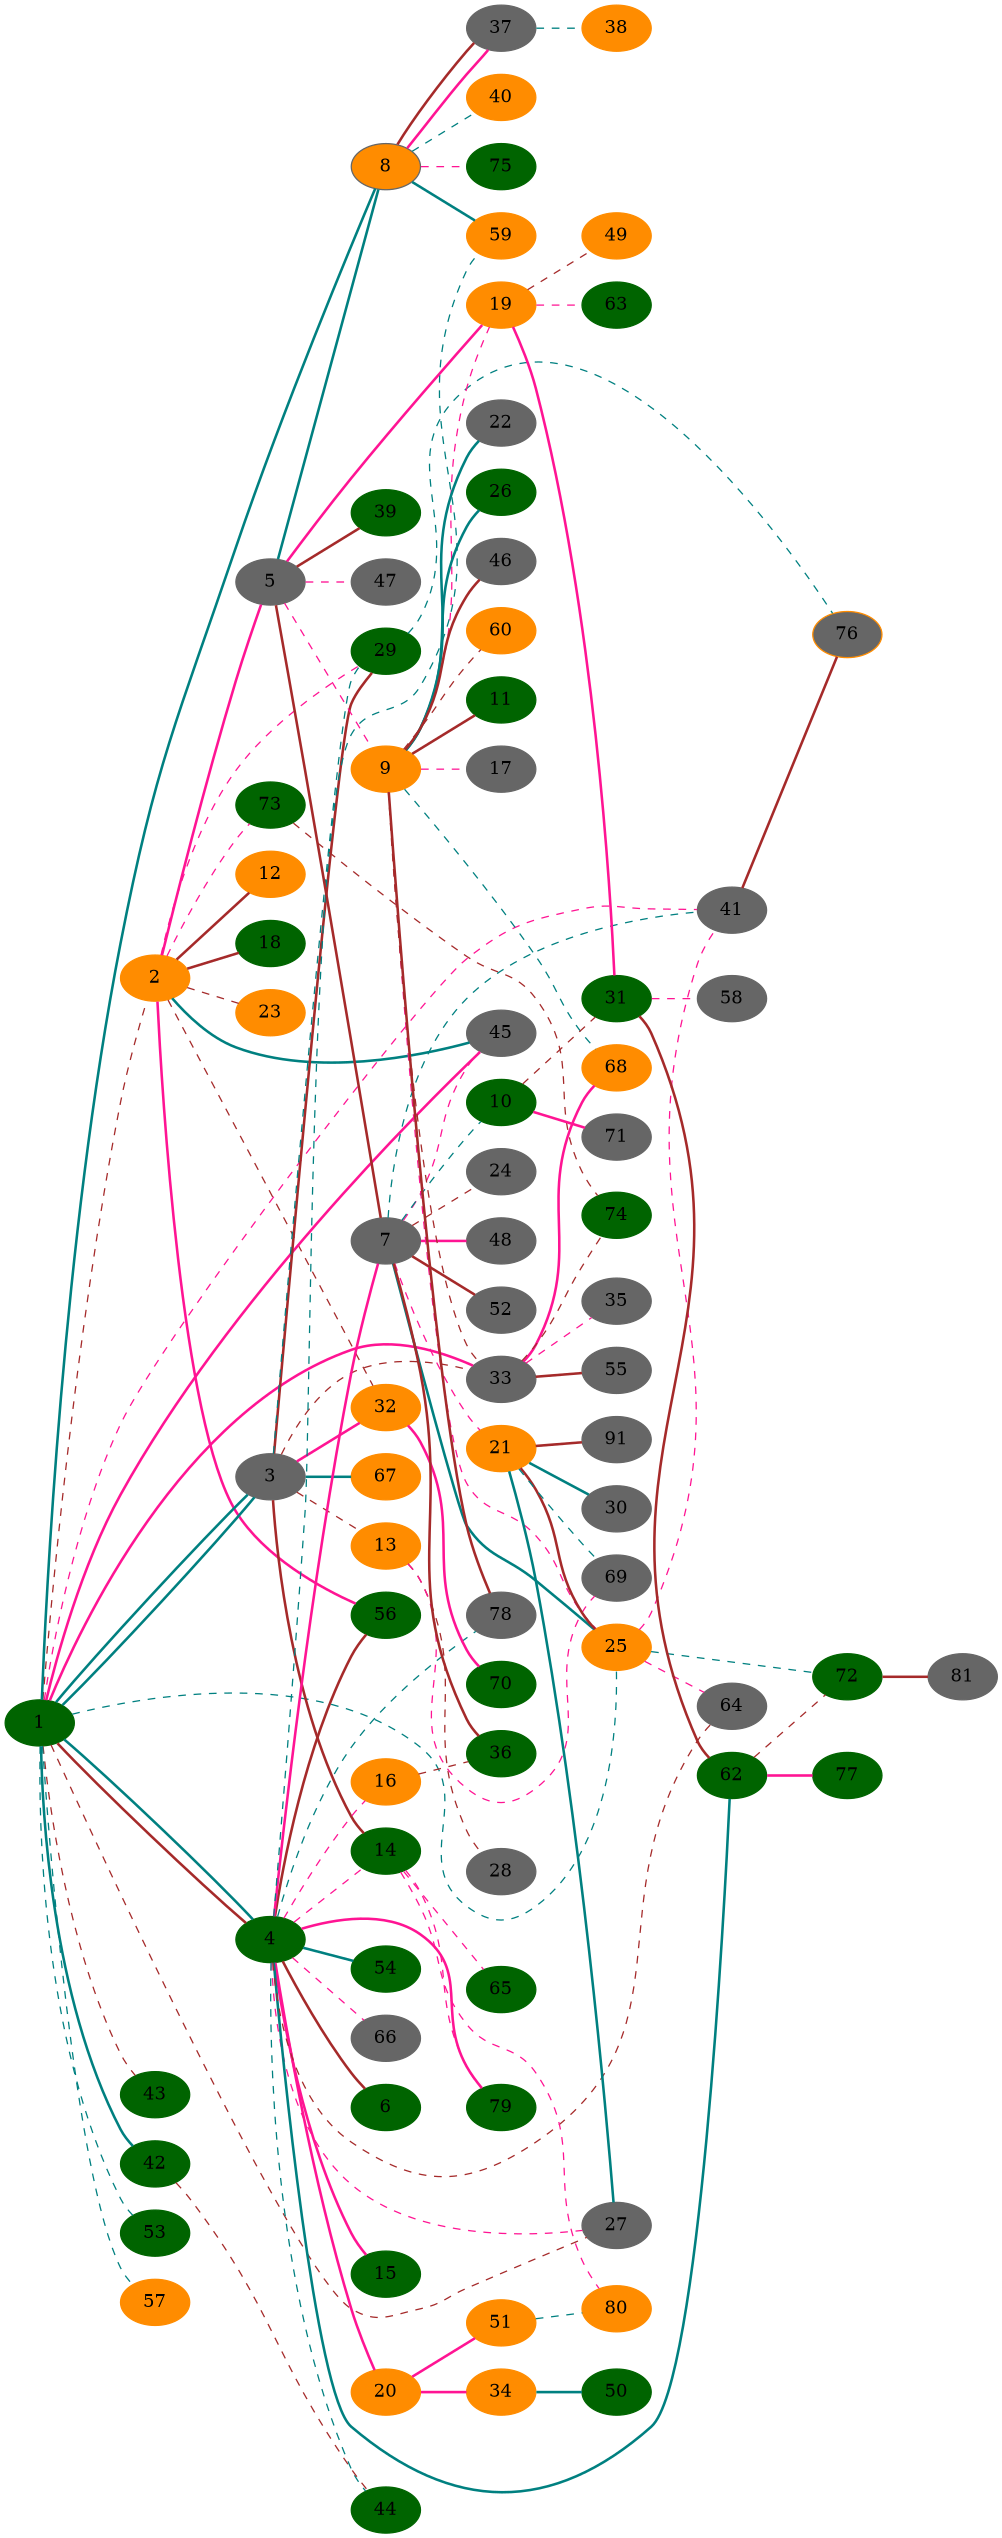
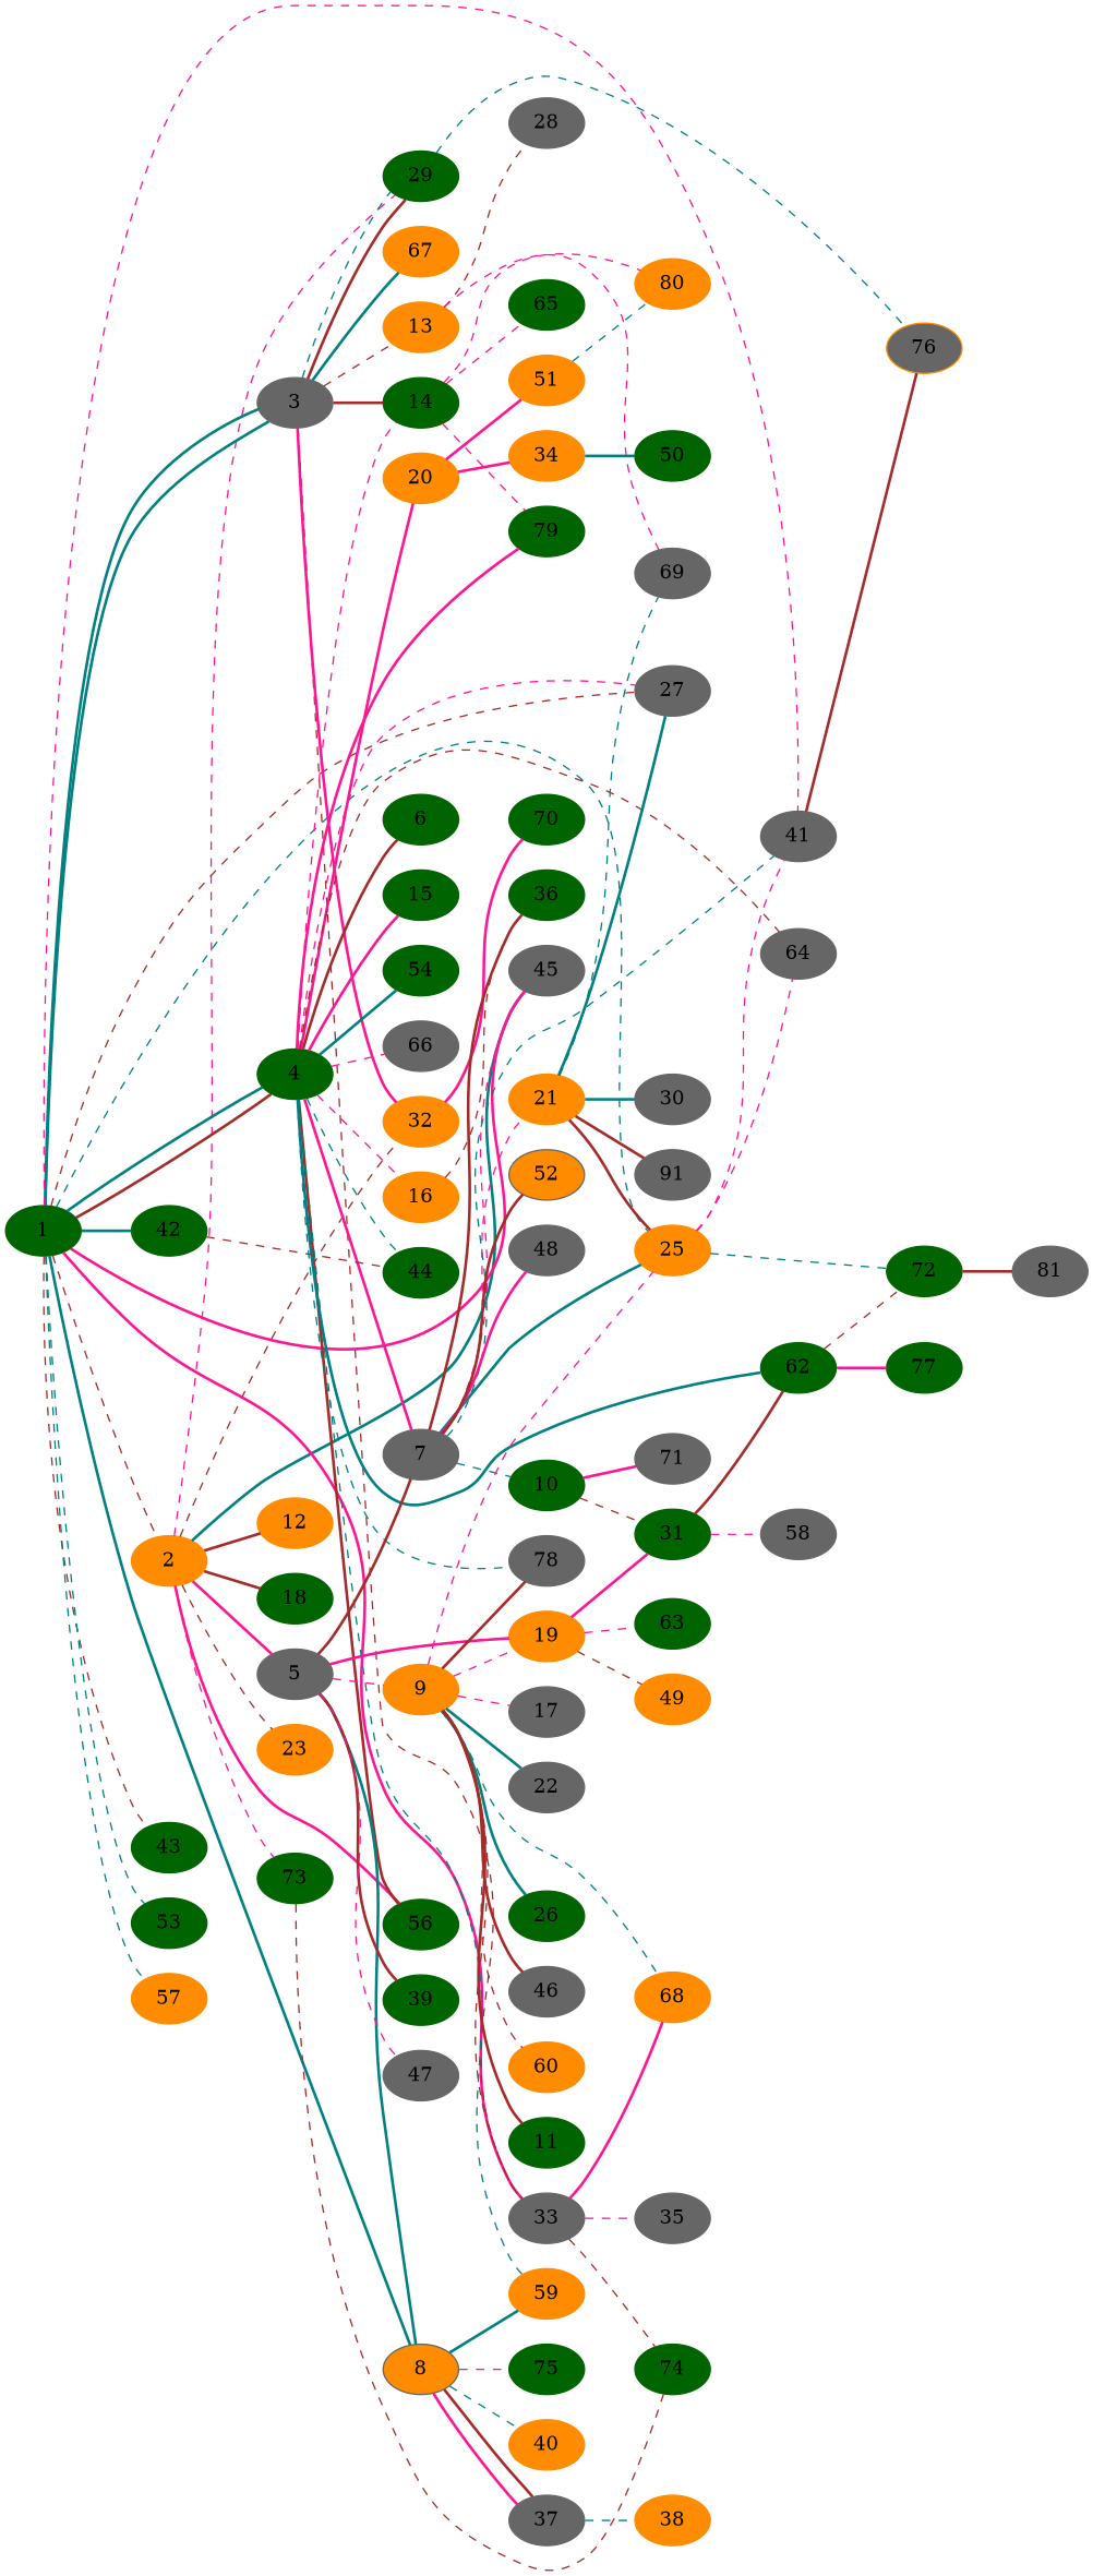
  graph {
    rankdir=LR
    node [color=darkgreen style=filled]
    edge [color=deeppink style=dashed]
    2 [color=darkorange]
    1
    3 [color=gray40]
    4
    8 [color=gray40 fillcolor=darkorange]
    25 [color=darkorange]
    27 [color=gray40]
    33 [color=gray40]
    41 [color=gray40]
    42
    43
    45 [color=gray40]
    53
    57 [color=darkorange]
    5 [color=gray40]
    12 [color=darkorange]
    18
    23 [color=darkorange]
    29
    32 [color=darkorange]
    56
    73
    13 [color=darkorange]
    14
    67 [color=darkorange]
    6
    7 [color=gray40]
    15
    16 [color=darkorange]
    20 [color=darkorange]
    44
    54
    59 [color=darkorange]
    62
    64 [color=gray40]
    66 [color=gray40]
    78 [color=gray40]
    79
    37 [color=gray40]
    40 [color=darkorange]
    75
    72
    68 [color=darkorange]
    35 [color=gray40]
-   55 [color=gray40]
    74
    76 [color=darkorange fillcolor=gray40]
    9 [color=darkorange]
    19 [color=darkorange]
    39
    47 [color=gray40]
    70
    28 [color=gray40]
    69 [color=gray40]
    65
    80 [color=darkorange]
    10
    21 [color=darkorange]
-   24 [color=gray40]
    36
    48 [color=gray40]
-   52 [color=gray40]
+   52 [color=gray40 fillcolor=darkorange]
    34 [color=darkorange]
    51 [color=darkorange]
    77
    11
    17 [color=gray40]
    22 [color=gray40]
    26
    46 [color=gray40]
    60 [color=darkorange]
    31
    49 [color=darkorange]
    63
    71 [color=gray40]
    30 [color=gray40]
    n77 [color=gray40 label=91]
    38 [color=darkorange]
    58 [color=gray40]
    50
    81 [color=gray40]
    2 -- 45 [color=teal style=bold]
    2 -- 5 [style=bold]
    2 -- 12 [color=brown style=bold]
    2 -- 18 [color=brown style=bold]
    2 -- 23 [color=brown]
    2 -- 29
    2 -- 32 [color=brown]
    2 -- 56 [style=bold]
    2 -- 73
    1 -- 2 [color=brown]
    1 -- 3 [color=teal style=bold]
    1 -- 3 [color=teal style=bold]
    1 -- 4 [color=brown style=bold]
    1 -- 4 [color=teal style=bold]
    1 -- 8 [color=teal style=bold]
    1 -- 25 [color=teal]
    1 -- 27 [color=brown]
    1 -- 33 [style=bold]
    1 -- 41
    1 -- 42 [color=teal style=bold]
    1 -- 43 [color=brown]
    1 -- 45 [style=bold]
    1 -- 53 [color=teal]
    1 -- 57 [color=teal]
    3 -- 33 [color=brown]
    3 -- 29 [color=brown style=bold]
    3 -- 29 [color=teal]
    3 -- 32 [style=bold]
    3 -- 13 [color=brown]
    3 -- 14 [color=brown style=bold]
    3 -- 67 [color=teal style=bold]
    4 -- 27
    4 -- 56 [color=brown style=bold]
    4 -- 14
    4 -- 6 [color=brown style=bold]
    4 -- 7 [style=bold]
    4 -- 15 [style=bold]
    4 -- 16
    4 -- 20 [style=bold]
    4 -- 44 [color=teal]
    4 -- 54 [color=teal style=bold]
    4 -- 59 [color=teal]
    4 -- 62 [color=teal style=bold]
    4 -- 64 [color=brown]
    4 -- 66
    4 -- 78 [color=teal]
    4 -- 79 [style=bold]
    8 -- 59 [color=teal style=bold]
    8 -- 37 [style=bold]
    8 -- 37 [color=brown style=bold]
    8 -- 40 [color=teal]
    8 -- 75
    25 -- 41
    25 -- 64
    25 -- 72 [color=teal]
    33 -- 68 [style=bold]
    33 -- 35
-   33 -- 55 [color=brown style=bold]
    33 -- 74 [color=brown]
    41 -- 76 [color=brown style=bold]
    42 -- 44 [color=brown]
    5 -- 8 [color=teal style=bold]
    5 -- 7 [color=brown style=bold]
    5 -- 9
    5 -- 19 [style=bold]
    5 -- 39 [color=brown style=bold]
    5 -- 47
    29 -- 76 [color=teal]
    32 -- 70 [style=bold]
    73 -- 74 [color=brown]
    13 -- 28 [color=brown]
    13 -- 69
    14 -- 79
    14 -- 65
    14 -- 80
    7 -- 25 [color=teal style=bold]
    7 -- 41 [color=teal]
    7 -- 45
    7 -- 10 [color=teal]
    7 -- 21
-   7 -- 24 [color=brown]
    7 -- 36 [color=brown style=bold]
    7 -- 48 [style=bold]
    7 -- 52 [color=brown style=bold]
    16 -- 36 [color=brown]
    20 -- 34 [style=bold]
    20 -- 51 [style=bold]
    62 -- 72 [color=brown]
    62 -- 77 [style=bold]
    37 -- 38 [color=teal]
    72 -- 81 [color=brown style=bold]
    9 -- 25
    9 -- 33 [color=brown]
    9 -- 78 [color=brown style=bold]
    9 -- 68 [color=teal]
    9 -- 19
    9 -- 11 [color=brown style=bold]
    9 -- 17
    9 -- 22 [color=teal style=bold]
    9 -- 26 [color=teal style=bold]
    9 -- 46 [color=brown style=bold]
    9 -- 60 [color=brown]
    19 -- 31 [style=bold]
    19 -- 49 [color=brown]
    19 -- 63
    10 -- 31 [color=brown]
    10 -- 71 [style=bold]
    21 -- 25 [color=brown style=bold]
    21 -- 27 [color=teal style=bold]
    21 -- 69 [color=teal]
    21 -- 30 [color=teal style=bold]
    21 -- n77 [color=brown style=bold]
    34 -- 50 [color=teal style=bold]
    51 -- 80 [color=teal]
    31 -- 62 [color=brown style=bold]
    31 -- 58
  }
